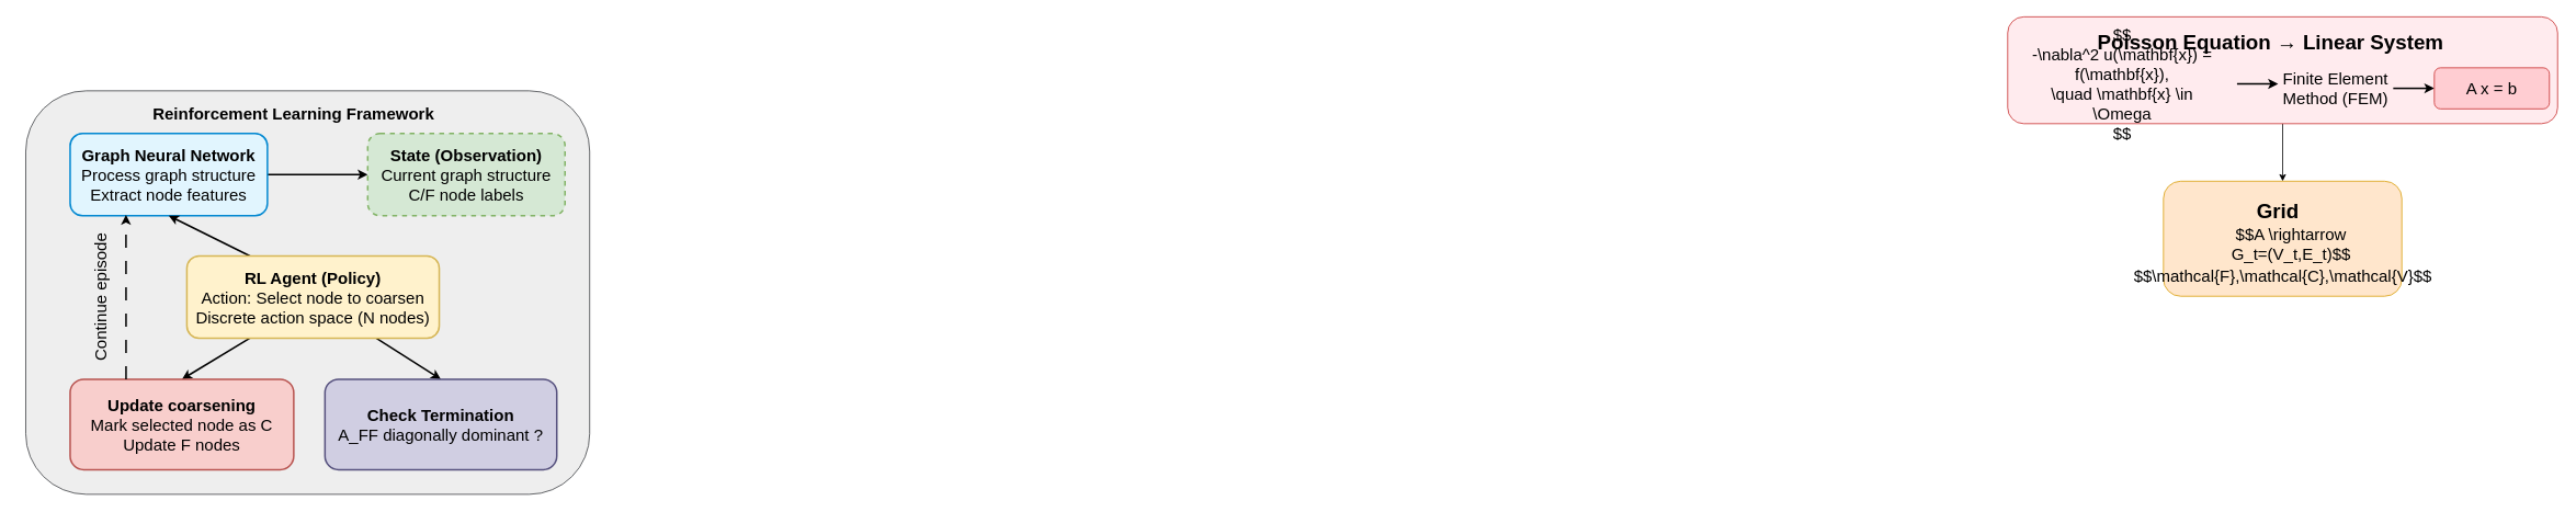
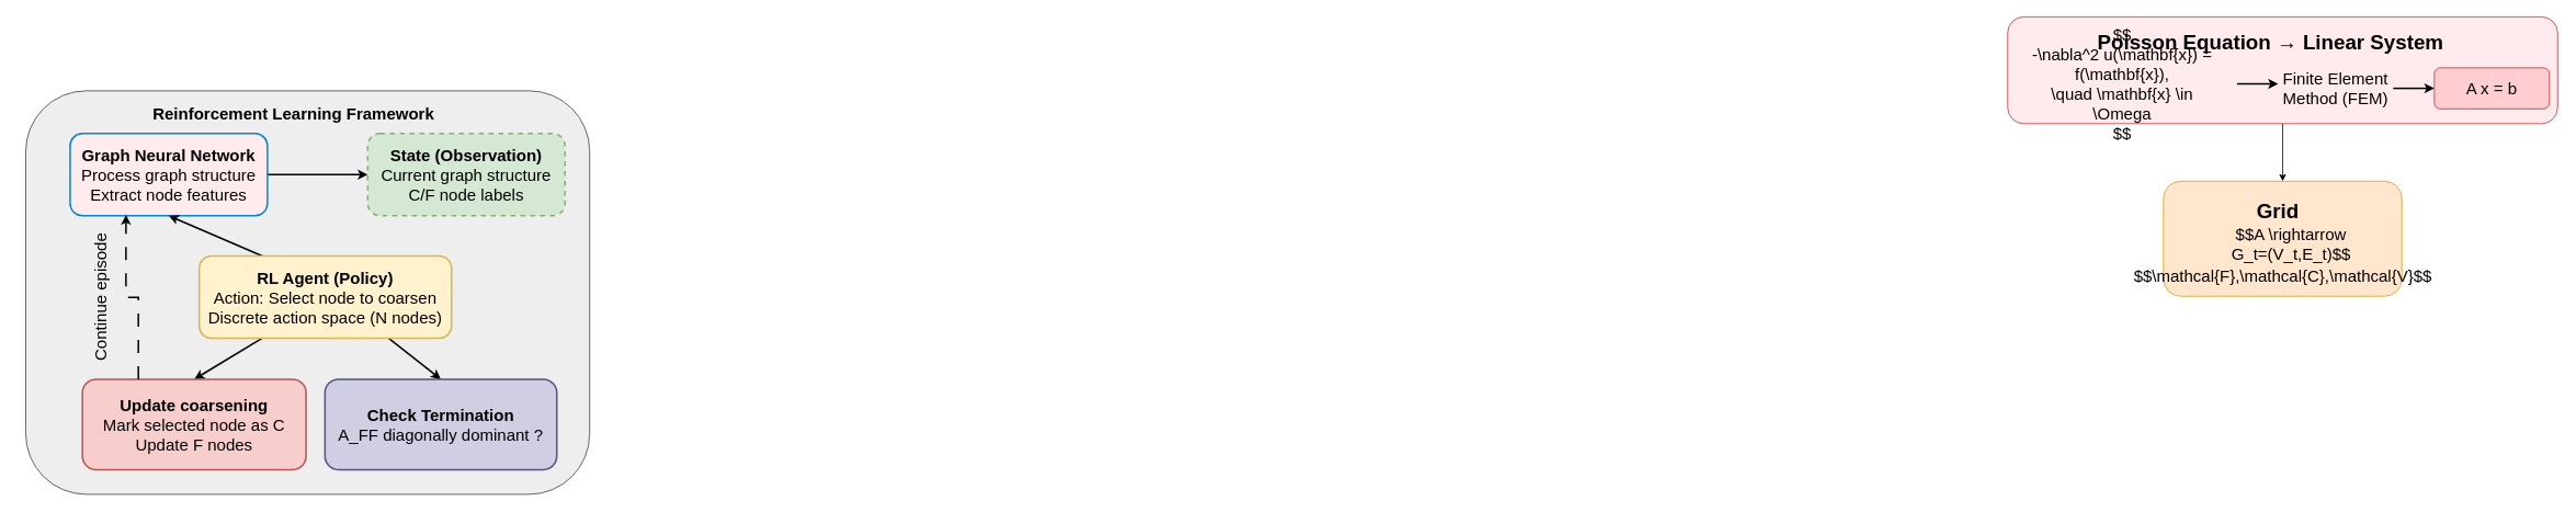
  <mxCell id="0" />
  <mxCell id="1" parent="0" />
  <mxCell id="2" style="edgeStyle=orthogonalEdgeStyle;rounded=0;orthogonalLoop=1;jettySize=auto;html=1;exitX=0.5;exitY=1;exitDx=0;exitDy=0;entryX=0.5;entryY=0;entryDx=0;entryDy=0;" edge="1" parent="1" source="3" target="23"><mxGeometry relative="1" as="geometry" /></mxCell>
  <mxCell id="3" value="" style="rounded=1;whiteSpace=wrap;html=1;fillColor=#ffebee;strokeColor=#c62828;strokeWidth=1;" vertex="1" parent="1"><mxGeometry x="2441" y="20" width="669" height="130" as="geometry" /></mxCell>
  <mxCell id="4" value="Poisson Equation → Linear System" style="text;html=1;strokeColor=none;fillColor=none;align=center;verticalAlign=middle;whiteSpace=wrap;rounded=0;fontSize=25;fontStyle=1" vertex="1" parent="1"><mxGeometry x="2537" y="35" width="448" height="30" as="geometry" /></mxCell>
  <mxCell id="5" value="$$&lt;br&gt;-\nabla^2 u(\mathbf{x}) = f(\mathbf{x}), &lt;br&gt;\quad \mathbf{x} \in \Omega&lt;br&gt;$$" style="text;html=1;strokeColor=none;fillColor=none;align=center;verticalAlign=middle;whiteSpace=wrap;rounded=0;fontSize=20;" vertex="1" parent="1"><mxGeometry x="2461" y="72" width="239" height="60" as="geometry" /></mxCell>
  <mxCell id="6" style="edgeStyle=orthogonalEdgeStyle;rounded=0;orthogonalLoop=1;jettySize=auto;html=1;exitX=1;exitY=0.5;exitDx=0;exitDy=0;entryX=0;entryY=0.5;entryDx=0;entryDy=0;strokeWidth=2;fontSize=19;" edge="1" parent="1" source="7" target="9"><mxGeometry relative="1" as="geometry" /></mxCell>
  <mxCell id="7" value="Finite Element&lt;br&gt;Method (FEM)" style="text;html=1;strokeColor=none;fillColor=none;align=center;verticalAlign=middle;whiteSpace=wrap;rounded=0;fontSize=20;" vertex="1" parent="1"><mxGeometry x="2770" y="87" width="140" height="40" as="geometry" /></mxCell>
  <mxCell id="8" style="edgeStyle=orthogonalEdgeStyle;rounded=0;orthogonalLoop=1;jettySize=auto;html=1;strokeWidth=2;endArrow=classic;endFill=1;" edge="1" parent="1"><mxGeometry relative="1" as="geometry"><mxPoint x="2720" y="101.5" as="sourcePoint" /><mxPoint x="2770" y="101.5" as="targetPoint" /></mxGeometry></mxCell>
  <mxCell id="9" value="A x = b" style="rounded=1;whiteSpace=wrap;html=1;fillColor=#ffcdd2;strokeColor=#c62828;fontSize=20;" vertex="1" parent="1"><mxGeometry x="2960" y="82" width="140" height="50" as="geometry" /></mxCell>
  <mxCell id="10" value="" style="rounded=1;whiteSpace=wrap;html=1;fillColor=#eeeeee;strokeColor=#36393d;strokeWidth=1;fontSize=20;" vertex="1" parent="1"><mxGeometry x="30" y="110" width="686" height="491" as="geometry" /></mxCell>
  <mxCell id="11" value="Reinforcement Learning Framework" style="text;html=1;strokeColor=none;fillColor=none;align=center;verticalAlign=middle;whiteSpace=wrap;rounded=0;fontSize=20;fontStyle=1" vertex="1" parent="1"><mxGeometry x="131" y="122" width="450" height="30" as="geometry" /></mxCell>
  <mxCell id="12" style="edgeStyle=orthogonalEdgeStyle;rounded=0;orthogonalLoop=1;jettySize=auto;html=1;exitX=1;exitY=0.5;exitDx=0;exitDy=0;entryX=0;entryY=0.5;entryDx=0;entryDy=0;strokeWidth=2;fontSize=20;" edge="1" parent="1" source="13" target="14"><mxGeometry relative="1" as="geometry" /></mxCell>
- <mxCell id="13" value="&lt;div&gt;&lt;b&gt;&lt;font&gt;Graph Neural Network&lt;/font&gt;&lt;/b&gt;&lt;/div&gt;&lt;div&gt;&lt;font&gt;Process graph structure&lt;/font&gt;&lt;/div&gt;&lt;div&gt;&lt;font&gt;Extract node features&lt;/font&gt;&lt;br&gt;&lt;/div&gt;" style="rounded=1;whiteSpace=wrap;html=1;fillColor=#e1f5fe;strokeColor=#0288d1;strokeWidth=2;fontSize=20;" vertex="1" parent="1"><mxGeometry x="84" y="162" width="240" height="100" as="geometry" /></mxCell>
+ <mxCell id="13" value="&lt;div&gt;&lt;b&gt;&lt;font&gt;Graph Neural Network&lt;/font&gt;&lt;/b&gt;&lt;/div&gt;&lt;div&gt;&lt;font&gt;Process graph structure&lt;/font&gt;&lt;/div&gt;&lt;div&gt;&lt;font&gt;Extract node features&lt;/font&gt;&lt;br&gt;&lt;/div&gt;" style="rounded=1;whiteSpace=wrap;html=1;fillColor=#ffebee;strokeColor=#0288d1;strokeWidth=2;fontSize=20;" vertex="1" parent="1"><mxGeometry x="84" y="162" width="240" height="100" as="geometry" /></mxCell>
  <mxCell id="14" value="&lt;div&gt;&lt;b&gt;&lt;font&gt;State (Observation)&lt;br&gt;&lt;/font&gt;&lt;/b&gt;&lt;/div&gt;&lt;div&gt;&lt;font&gt;Current graph structure&lt;/font&gt;&lt;/div&gt;&lt;div&gt;&lt;font&gt;C/F node labels&lt;br&gt;&lt;/font&gt;&lt;/div&gt;" style="rounded=1;whiteSpace=wrap;html=1;fillColor=#d5e8d4;strokeColor=#82b366;strokeWidth=2;fontSize=20;dashed=1;" vertex="1" parent="1"><mxGeometry x="446" y="162" width="240" height="100" as="geometry" /></mxCell>
  <mxCell id="15" style="rounded=0;orthogonalLoop=1;jettySize=auto;html=1;exitX=0.75;exitY=1;exitDx=0;exitDy=0;entryX=0.5;entryY=0;entryDx=0;entryDy=0;strokeWidth=2;fontSize=20;" edge="1" parent="1" source="18" target="19"><mxGeometry relative="1" as="geometry" /></mxCell>
  <mxCell id="16" style="rounded=0;orthogonalLoop=1;jettySize=auto;html=1;exitX=0.25;exitY=1;exitDx=0;exitDy=0;entryX=0.5;entryY=0;entryDx=0;entryDy=0;strokeWidth=2;fontSize=20;" edge="1" parent="1" source="18" target="20"><mxGeometry relative="1" as="geometry" /></mxCell>
  <mxCell id="17" style="rounded=0;orthogonalLoop=1;jettySize=auto;html=1;exitX=0.25;exitY=0;exitDx=0;exitDy=0;entryX=0.5;entryY=1;entryDx=0;entryDy=0;strokeWidth=2;fontSize=20;" edge="1" parent="1" source="18" target="13"><mxGeometry relative="1" as="geometry" /></mxCell>
- <mxCell id="18" value="&lt;div&gt;&lt;b&gt;&lt;font&gt;RL Agent (Policy)&lt;br&gt;&lt;/font&gt;&lt;/b&gt;&lt;/div&gt;&lt;div&gt;&lt;font&gt;Action: Select node to coarsen&lt;/font&gt;&lt;/div&gt;&lt;div&gt;&lt;font&gt;Discrete action space (N nodes)&lt;/font&gt;&lt;br&gt;&lt;/div&gt;" style="rounded=1;whiteSpace=wrap;html=1;fillColor=#fff2cc;strokeColor=#d6b656;strokeWidth=2;fontSize=20;" vertex="1" parent="1"><mxGeometry x="226" y="311" width="307" height="100" as="geometry" /></mxCell>
+ <mxCell id="18" value="&lt;div&gt;&lt;b&gt;&lt;font&gt;RL Agent (Policy)&lt;br&gt;&lt;/font&gt;&lt;/b&gt;&lt;/div&gt;&lt;div&gt;&lt;font&gt;Action: Select node to coarsen&lt;/font&gt;&lt;/div&gt;&lt;div&gt;&lt;font&gt;Discrete action space (N nodes)&lt;/font&gt;&lt;br&gt;&lt;/div&gt;" style="rounded=1;whiteSpace=wrap;html=1;fillColor=#fff2cc;strokeColor=#d6b656;strokeWidth=2;fontSize=20;" vertex="1" parent="1"><mxGeometry x="241" y="311" width="307" height="100" as="geometry" /></mxCell>
  <mxCell id="19" value="&lt;div&gt;&lt;b&gt;&lt;font&gt;Check Termination&lt;br&gt;&lt;/font&gt;&lt;/b&gt;&lt;/div&gt;&lt;div&gt;&lt;font&gt;A_FF diagonally dominant ?&lt;/font&gt;&lt;/div&gt;" style="rounded=1;whiteSpace=wrap;html=1;fillColor=#d0cee2;strokeColor=#56517e;strokeWidth=2;fontSize=20;" vertex="1" parent="1"><mxGeometry x="394" y="461" width="282" height="110" as="geometry" /></mxCell>
- <mxCell id="20" value="&lt;div&gt;&lt;b&gt;&lt;font&gt;Update coarsening&lt;br&gt;&lt;/font&gt;&lt;/b&gt;&lt;/div&gt;&lt;div&gt;&lt;font&gt;Mark selected node as C&lt;/font&gt;&lt;/div&gt;&lt;div&gt;&lt;font&gt;Update F nodes&lt;br&gt;&lt;/font&gt;&lt;/div&gt;" style="rounded=1;whiteSpace=wrap;html=1;fillColor=#f8cecc;strokeColor=#b85450;strokeWidth=2;fontSize=20;" vertex="1" parent="1"><mxGeometry x="84" y="461" width="272" height="110" as="geometry" /></mxCell>
+ <mxCell id="20" value="&lt;div&gt;&lt;b&gt;&lt;font&gt;Update coarsening&lt;br&gt;&lt;/font&gt;&lt;/b&gt;&lt;/div&gt;&lt;div&gt;&lt;font&gt;Mark selected node as C&lt;/font&gt;&lt;/div&gt;&lt;div&gt;&lt;font&gt;Update F nodes&lt;br&gt;&lt;/font&gt;&lt;/div&gt;" style="rounded=1;whiteSpace=wrap;html=1;fillColor=#f8cecc;strokeColor=#b85450;strokeWidth=2;fontSize=20;" vertex="1" parent="1"><mxGeometry x="99" y="461" width="272" height="110" as="geometry" /></mxCell>
  <mxCell id="21" value="Continue episode" style="text;html=1;align=center;verticalAlign=middle;whiteSpace=wrap;rounded=0;rotation=-90;fontSize=20;" vertex="1" parent="1"><mxGeometry x="20" y="341" width="200" height="40" as="geometry" /></mxCell>
  <mxCell id="22" style="edgeStyle=orthogonalEdgeStyle;rounded=0;orthogonalLoop=1;jettySize=auto;html=1;exitX=0.25;exitY=0;exitDx=0;exitDy=0;entryX=0.283;entryY=0.99;entryDx=0;entryDy=0;entryPerimeter=0;dashed=1;dashPattern=8 8;strokeWidth=2;" edge="1" parent="1" source="20" target="13"><mxGeometry relative="1" as="geometry" /></mxCell>
  <mxCell id="23" value="" style="rounded=1;whiteSpace=wrap;html=1;fillColor=#ffe6cc;strokeColor=#d79b00;strokeWidth=1;" vertex="1" parent="1"><mxGeometry x="2630.5" y="220" width="290" height="140" as="geometry" /></mxCell>
  <mxCell id="24" value="Grid" style="text;html=1;strokeColor=none;fillColor=none;align=center;verticalAlign=middle;whiteSpace=wrap;rounded=0;fontSize=25;fontStyle=1" vertex="1" parent="1"><mxGeometry x="2725" y="240" width="90" height="30" as="geometry" /></mxCell>
  <mxCell id="25" value="$$A \rightarrow G_t=(V_t,E_t)$$" style="text;html=1;align=center;verticalAlign=middle;whiteSpace=wrap;rounded=0;fontSize=20;" vertex="1" parent="1"><mxGeometry x="2694.25" y="281" width="183.5" height="30" as="geometry" /></mxCell>
  <mxCell id="26" value="$$\mathcal{F},\mathcal{C},\mathcal{V}$$" style="text;html=1;align=center;verticalAlign=middle;whiteSpace=wrap;rounded=0;fontSize=20;" vertex="1" parent="1"><mxGeometry x="2745.5" y="320" width="60" height="30" as="geometry" /></mxCell>
